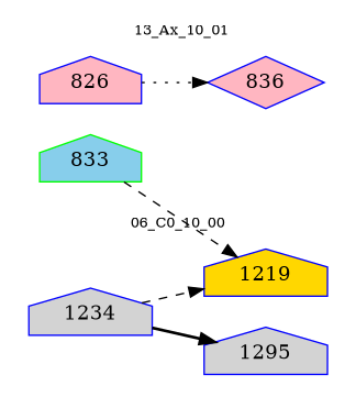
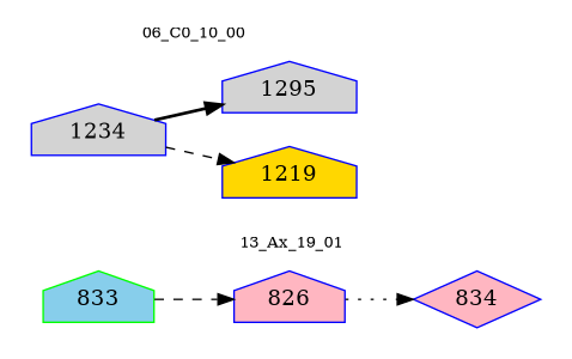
  digraph {
    rankdir=LR
    node [color=blue fillcolor=lightpink shape=house style=filled]
    edge [color=black style=dashed]
    n1 [color=green fillcolor=skyblue label=833]
    n2 [label=826]
-   n3 [label=836 shape=diamond]
+   n3 [label=834 shape=diamond]
    n4 [fillcolor=gold label=1219]
    n5 [fillcolor=lightgrey label=1234]
    n6 [fillcolor=lightgrey label=1295]
    subgraph cluster_1 {
      color=white
      fontsize=10
-     label="13_Ax_10_01"
+     label="13_Ax_19_01"
      n1
      n2
      n3
    }
    subgraph cluster_2 {
      color=white
      fontsize=10
      label="06_C0_10_00"
      n4
      n5
      n6
    }
-   n1 -> n4
+   n1 -> n2
    n2 -> n3 [style=dotted]
    n5 -> n4
    n5 -> n6 [style=bold]
  }
